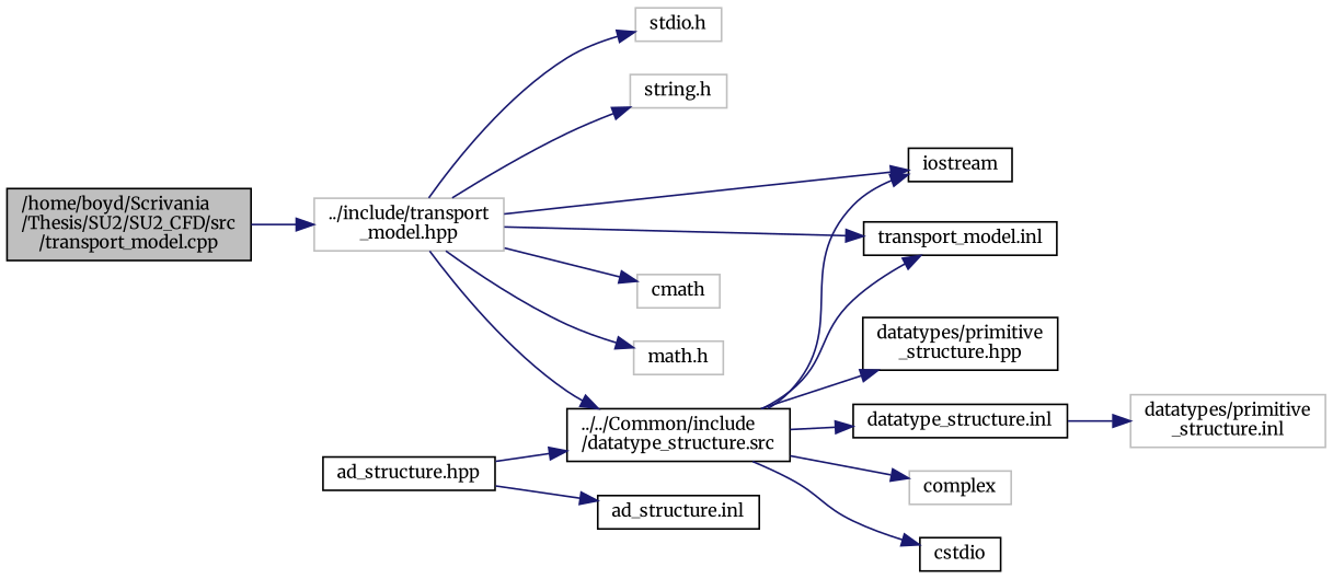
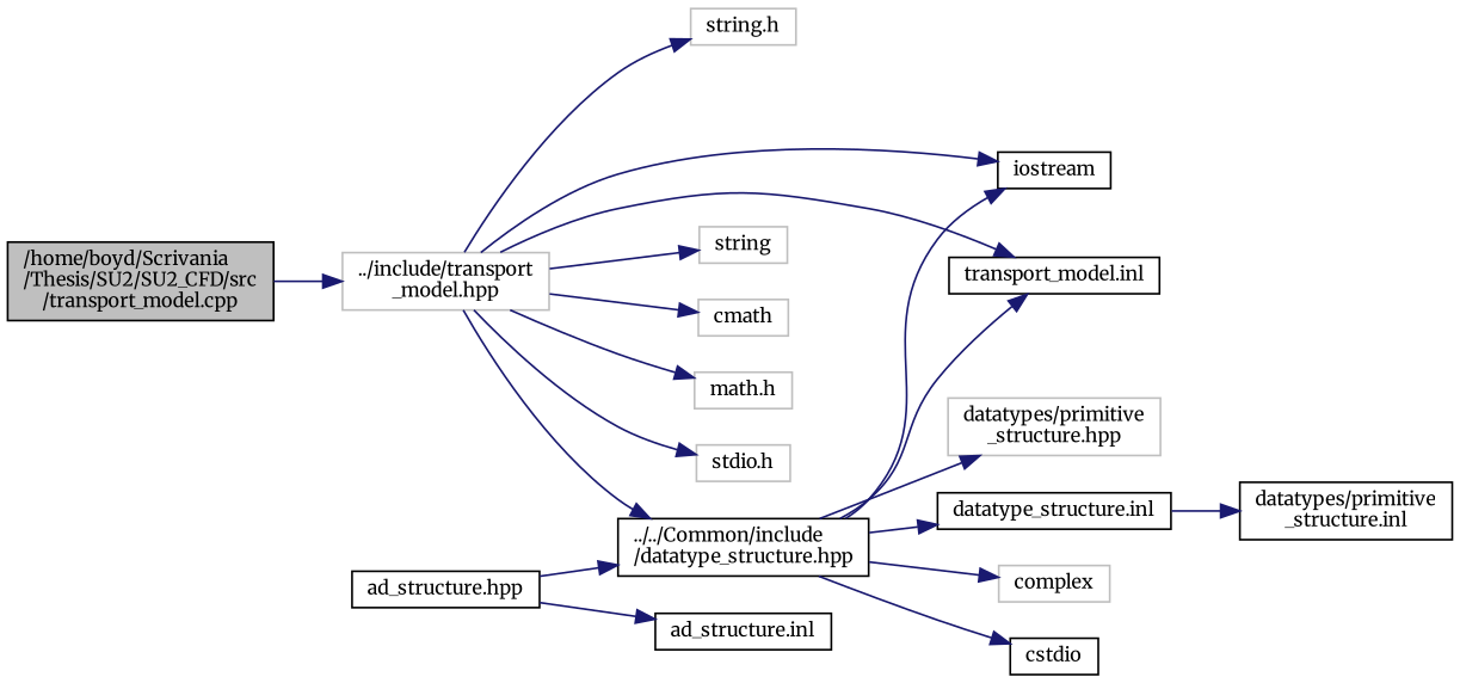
  digraph {
    fontname=Merriweather
    rankdir=LR
    node [color=black fillcolor=white fontname=Merriweather fontsize=10 shape=record style=filled]
    edge [color=midnightblue fontname=Merriweather fontsize=10 labelfontname=Helvetica labelfontsize=10 style=solid]
    n1 [fillcolor=grey75 fontcolor=black height=0.2 label="/home/boyd/Scrivania\l/Thesis/SU2/SU2_CFD/src\l/transport_model.cpp" width=0.4]
    n2 [color=grey75 height=0.2 label="../include/transport\l_model.hpp" width=0.4]
    n3 [color=grey75 height=0.2 label="stdio.h" width=0.4]
    n4 [color=grey75 height=0.2 label="string.h" width=0.4]
    n5 [height=0.2 label=iostream width=0.4]
+   n6 [color=grey75 height=0.2 label=string width=0.4]
    n7 [color=grey75 height=0.2 label=cmath width=0.4]
    n8 [color=grey75 height=0.2 label="math.h" width=0.4]
-   n9 [height=0.2 label="../../Common/include\l/datatype_structure.src" width=0.4]
+   n9 [height=0.2 label="../../Common/include\l/datatype_structure.hpp" width=0.4]
    n10 [height=0.2 label="transport_model.inl" width=0.4]
    n11 [color=grey75 height=0.2 label=complex width=0.4]
    n12 [height=0.2 label=cstdio width=0.4]
-   n13 [height=0.2 label="datatypes/primitive\l_structure.hpp" width=0.4]
+   n13 [color=grey75 height=0.2 label="datatypes/primitive\l_structure.hpp" width=0.4]
    n14 [height=0.2 label="datatype_structure.inl" width=0.4]
    n15 [height=0.2 label="ad_structure.hpp" width=0.4]
    n16 [height=0.2 label="ad_structure.inl" width=0.4]
-   n17 [color=grey75 height=0.2 label="datatypes/primitive\l_structure.inl" width=0.4]
+   n17 [height=0.2 label="datatypes/primitive\l_structure.inl" width=0.4]
    n1 -> n2
    n2 -> n3
    n2 -> n4
    n2 -> n5
+   n2 -> n6
    n2 -> n7
    n2 -> n8
    n2 -> n9
    n2 -> n10
    n9 -> n5
    n9 -> n10
    n9 -> n11
    n9 -> n12
    n9 -> n13
    n9 -> n14
    n14 -> n17
    n15 -> n9
    n15 -> n16
  }
